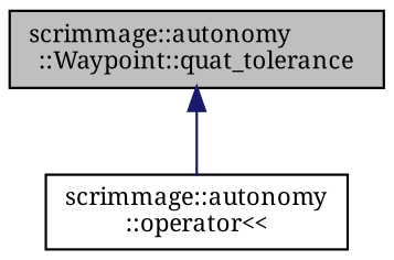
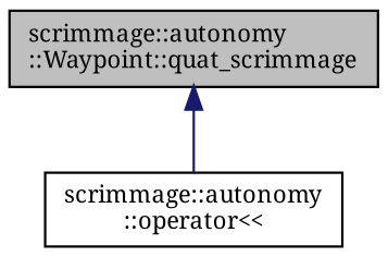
  digraph {
    rankdir=TB
    fontname="Noto Serif"
    node [color=black fontname="Noto Serif" fontsize=10 shape=record style=filled]
-   n1 [fillcolor=grey75 fontcolor=black height=0.2 label="scrimmage::autonomy\l::Waypoint::quat_tolerance" width=0.4]
+   n1 [fillcolor=grey75 fontcolor=black height=0.2 label="scrimmage::autonomy\l::Waypoint::quat_scrimmage" width=0.4]
    n2 [fillcolor=white height=0.2 label="scrimmage::autonomy\l::operator\<\<" width=0.4]
    n1 -> n2 [color=midnightblue dir=back fontname="Noto Serif" fontsize=10 labelfontname=Helvetica labelfontsize=10 style=solid]
  }
